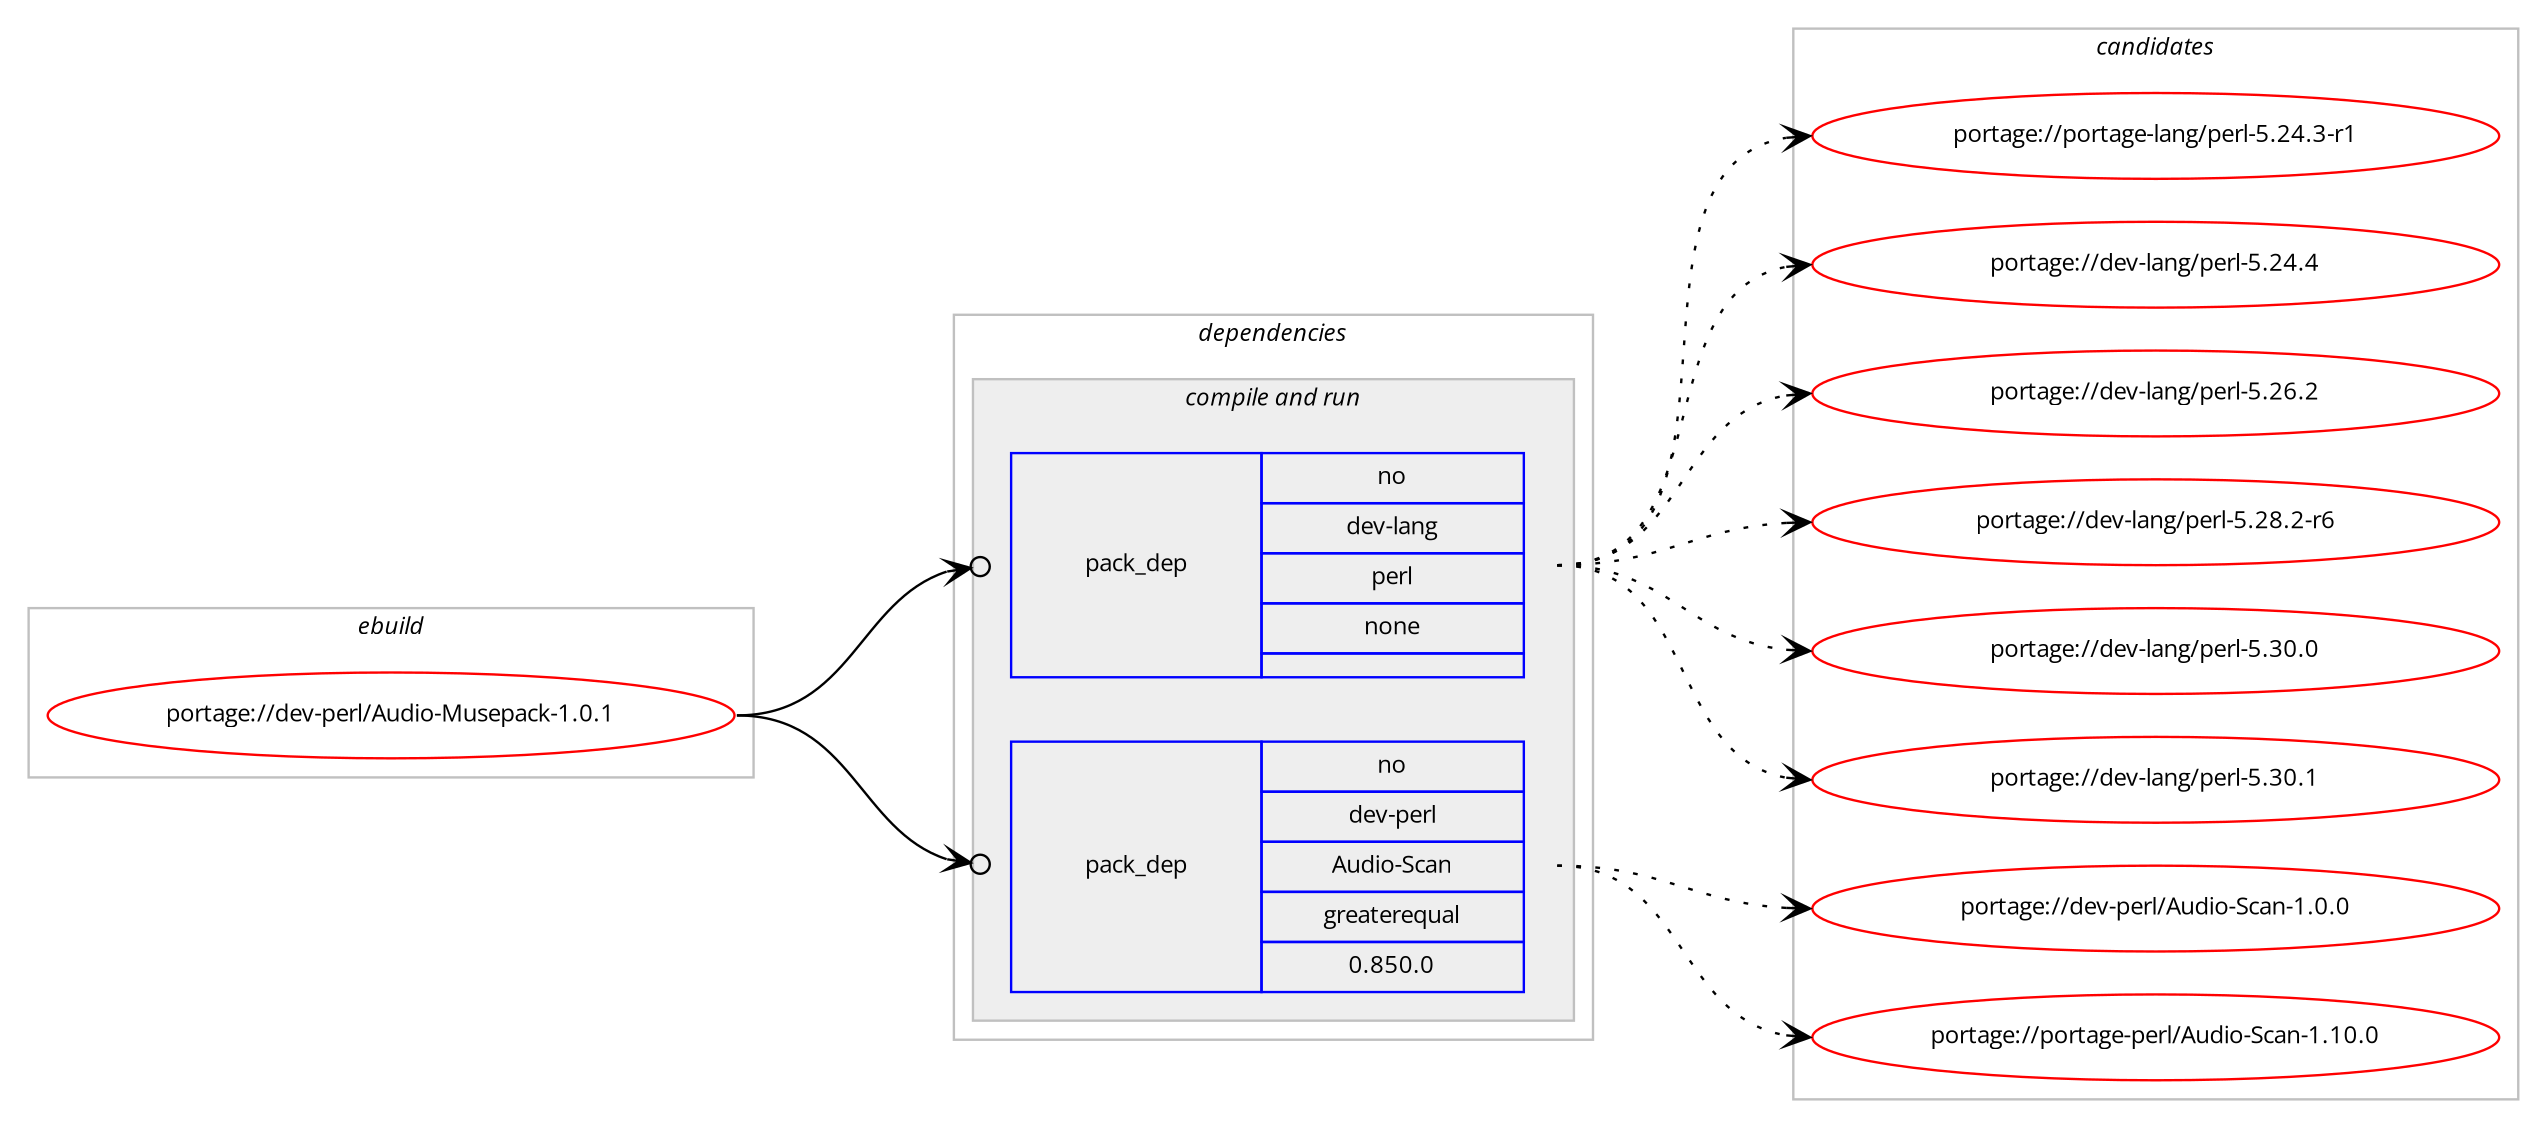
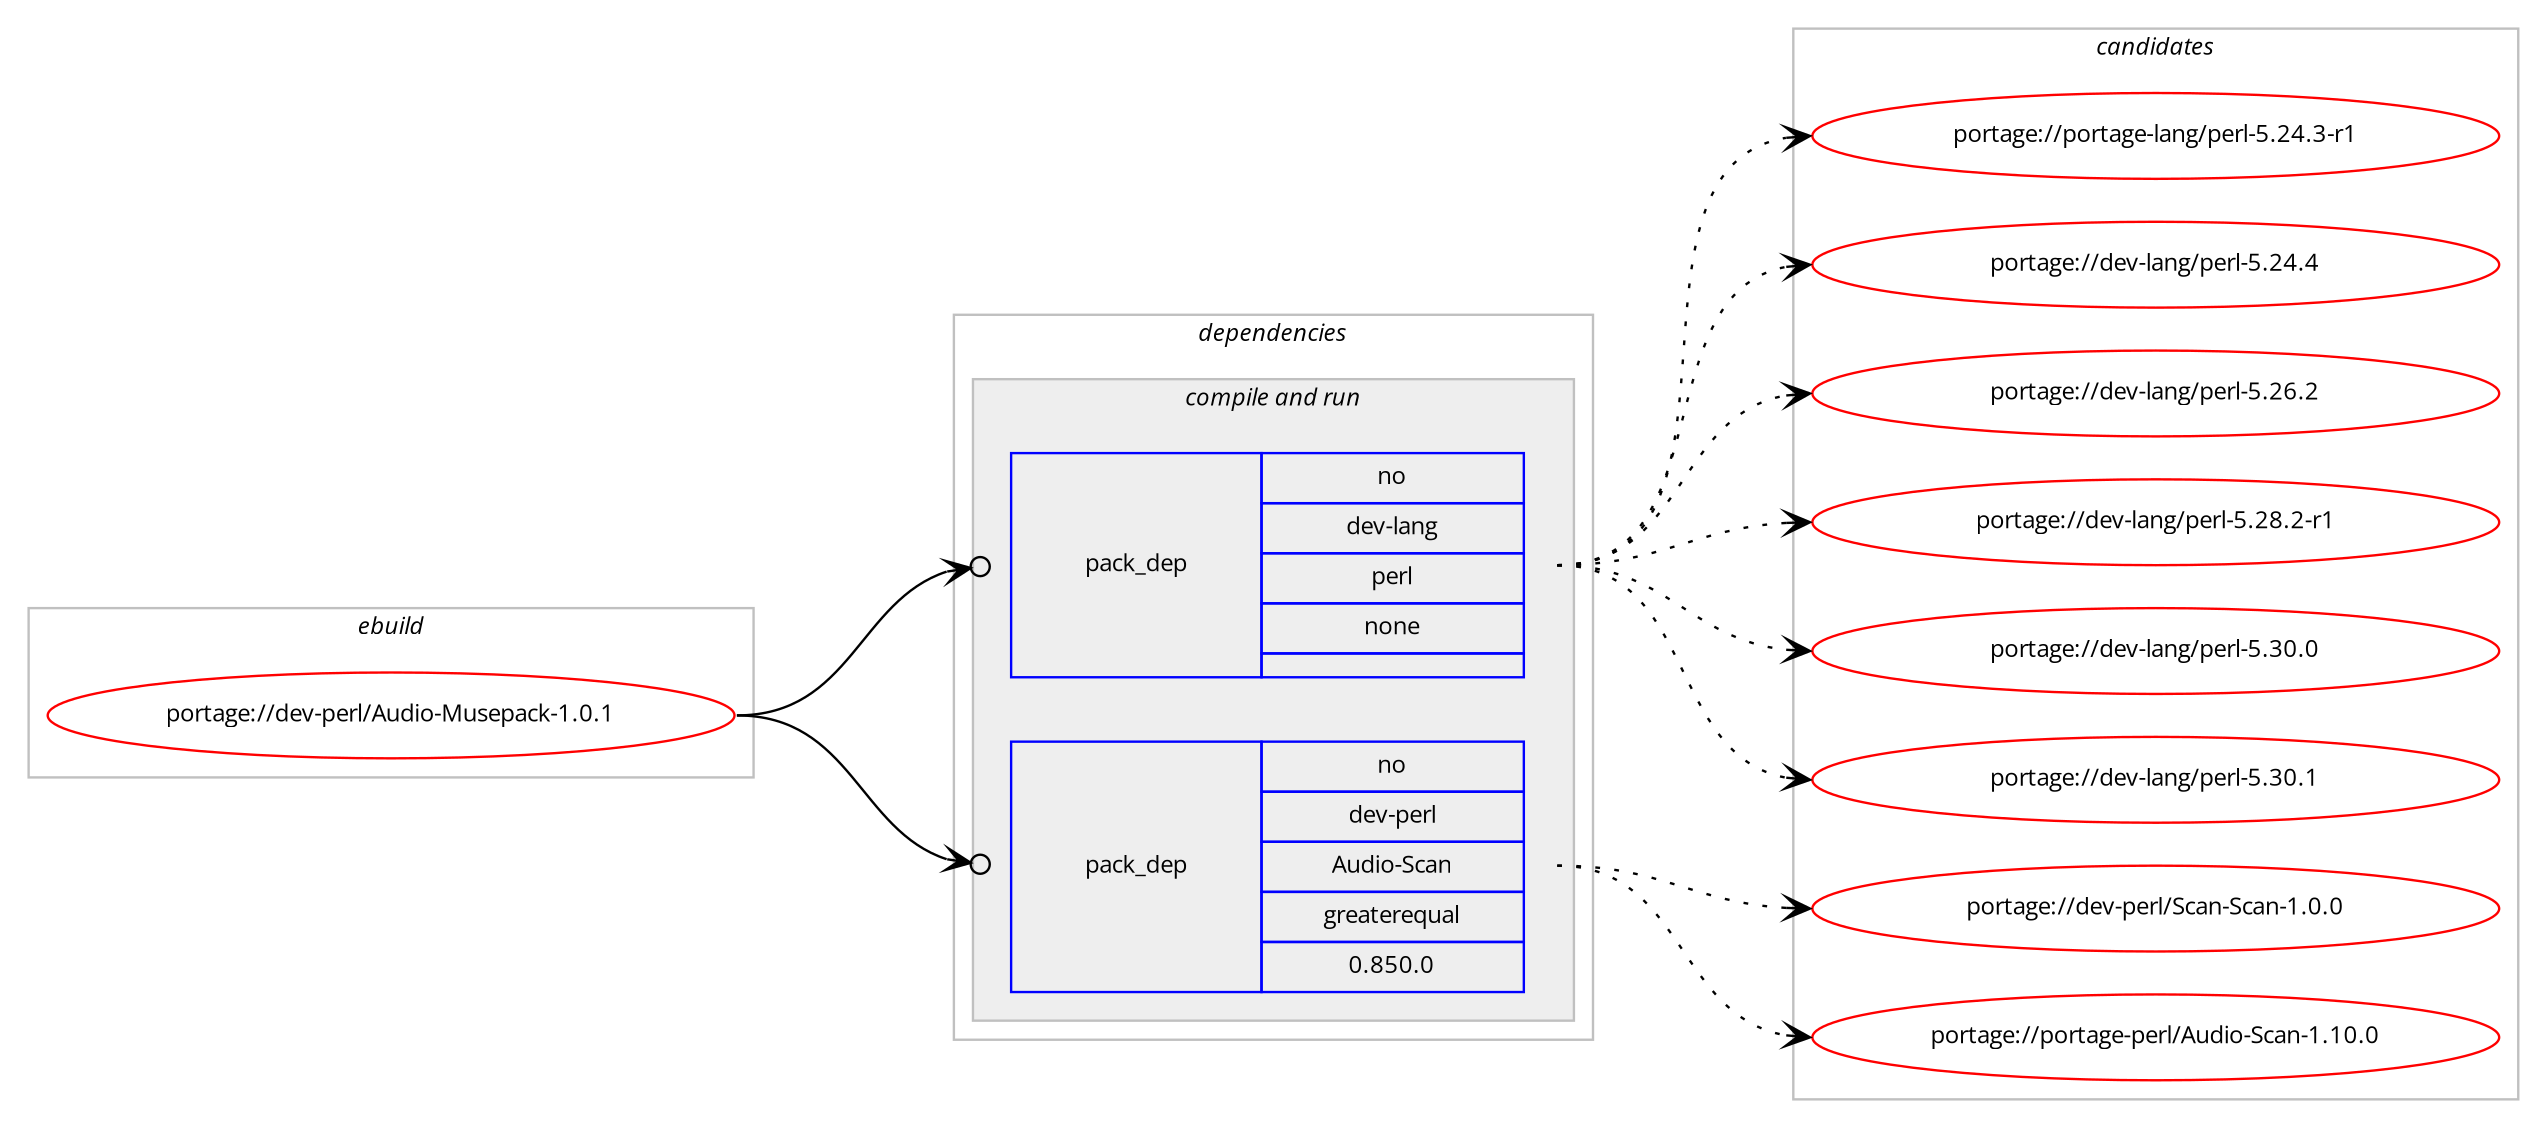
  digraph {
    compound=true
    concentrate=true
    fontname="Open Sans"
    fontsize=10
    newrank=true
    rankdir=LR
    ranksep=1.5
    node [color=red fontname="Open Sans" fontsize=10]
    edge [arrowhead=vee fontname="Open Sans" headport=w style=dotted tailport=e weight=100]
    n1 [label="portage://dev-perl/Audio-Musepack-1.0.1" width=4]
    n2 [color=blue label=<<TABLE BORDER="0" CELLBORDER="1" CELLSPACING="0" CELLPADDING="4" WIDTH="220"><TR><TD ROWSPAN="6" CELLPADDING="30">pack_dep</TD></TR><TR><TD WIDTH="110">no</TD></TR><TR><TD>dev-lang</TD></TR><TR><TD>perl</TD></TR><TR><TD>none</TD></TR><TR><TD></TD></TR></TABLE>> shape=none]
    n3 [color=blue label=<<TABLE BORDER="0" CELLBORDER="1" CELLSPACING="0" CELLPADDING="4" WIDTH="220"><TR><TD ROWSPAN="6" CELLPADDING="30">pack_dep</TD></TR><TR><TD WIDTH="110">no</TD></TR><TR><TD>dev-perl</TD></TR><TR><TD>Audio-Scan</TD></TR><TR><TD>greaterequal</TD></TR><TR><TD>0.850.0</TD></TR></TABLE>> shape=none]
    n4 [label="portage://portage-lang/perl-5.24.3-r1" width=4]
    n5 [label="portage://dev-lang/perl-5.24.4" width=4]
    n6 [label="portage://dev-lang/perl-5.26.2" width=4]
-   n7 [label="portage://dev-lang/perl-5.28.2-r6" width=4]
+   n7 [label="portage://dev-lang/perl-5.28.2-r1" width=4]
    n8 [label="portage://dev-lang/perl-5.30.0" width=4]
    n9 [label="portage://dev-lang/perl-5.30.1" width=4]
-   n10 [label="portage://dev-perl/Audio-Scan-1.0.0" width=4]
+   n10 [label="portage://dev-perl/Scan-Scan-1.0.0" width=4]
    n11 [label="portage://portage-perl/Audio-Scan-1.10.0" width=4]
    subgraph cluster_1 {
      color=gray
      label=<<i>ebuild</i>>
      rank=same
      n1
    }
    subgraph cluster_2 {
      color=gray
      label=<<i>dependencies</i>>
      subgraph cluster_3 {
        color=gray
        fillcolor="#eeeeee"
        label=<<i>compile and run</i>>
        style=filled
        subgraph sub_4 {
          color=gray
          fillcolor="#eeeeee"
          label=<<i>compile and run</i>>
          style=filled
          n2
        }
        subgraph sub_5 {
          color=gray
          fillcolor="#eeeeee"
          label=<<i>compile and run</i>>
          style=filled
          n3
        }
      }
      subgraph cluster_6 {
        color=gray
        fillcolor="#eeeeee"
        label=<<i>compile</i>>
        style=filled
      }
      subgraph cluster_7 {
        color=gray
        fillcolor="#eeeeee"
        label=<<i>run</i>>
        style=filled
      }
    }
    subgraph cluster_8 {
      color=gray
      label=<<i>candidates</i>>
      rank=same
      subgraph sub_9 {
        color=black
        label=<<i>candidates</i>>
        nodesep=1
        rank=same
        n4
        n5
        n6
        n7
        n8
        n9
      }
      subgraph sub_10 {
        color=black
        label=<<i>candidates</i>>
        nodesep=1
        rank=same
        n10
        n11
      }
    }
    n1 -> n2 [arrowhead=odotvee style=solid weight=20]
    n1 -> n3 [arrowhead=odotvee style=solid weight=20]
    n2 -> n4
    n2 -> n5
    n2 -> n6
    n2 -> n7
    n2 -> n8
    n2 -> n9
    n3 -> n10
    n3 -> n11
  }
